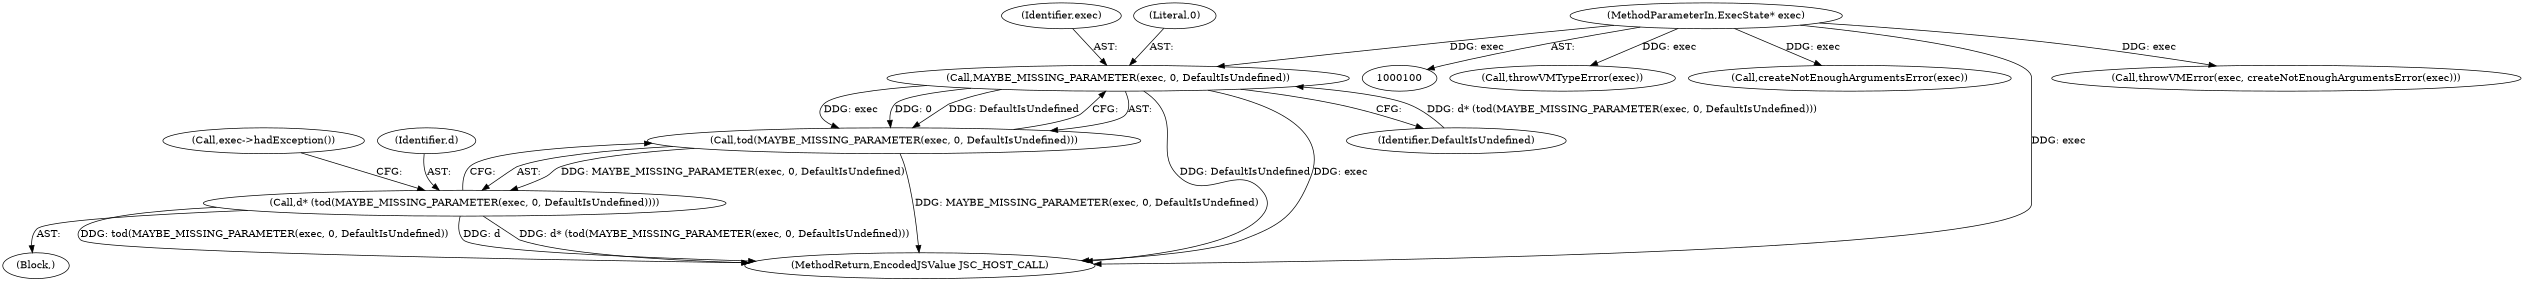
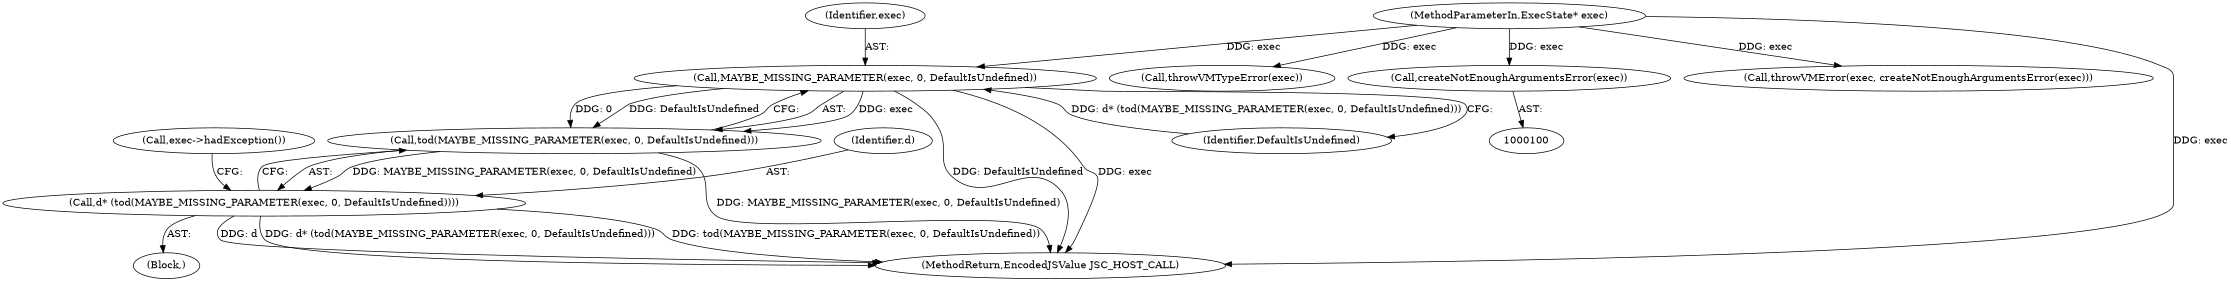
  digraph {
    n1 [label="(Call,MAYBE_MISSING_PARAMETER(exec, 0, DefaultIsUndefined))"]
    n2 [label="(Call,tod(MAYBE_MISSING_PARAMETER(exec, 0, DefaultIsUndefined)))"]
    n3 [label="(MethodReturn,EncodedJSValue JSC_HOST_CALL)"]
    n4 [label="(Identifier,DefaultIsUndefined)"]
    n5 [label="(Call,d* (tod(MAYBE_MISSING_PARAMETER(exec, 0, DefaultIsUndefined))))"]
    n6 [label="(MethodParameterIn,ExecState* exec)"]
    n7 [label="(Call,throwVMTypeError(exec))"]
    n8 [label="(Call,createNotEnoughArgumentsError(exec))"]
    n9 [label="(Call,throwVMError(exec, createNotEnoughArgumentsError(exec)))"]
    1000100
    n11 [label="(Block,)"]
    n12 [label="(Identifier,d)"]
    n13 [label="(Call,exec->hadException())"]
-   n14 [label="(Literal,0)"]
    n15 [label="(Identifier,exec)"]
    n1 -> n2 [label="AST: "]
    n1 -> n2 [label="DDG: exec"]
    n1 -> n2 [label="DDG: 0"]
    n1 -> n2 [label="DDG: DefaultIsUndefined"]
    n1 -> n3 [label="DDG: DefaultIsUndefined"]
    n1 -> n3 [label="DDG: exec"]
    n1 -> n4 [label="CFG: "]
    n2 -> n1 [label="CFG: "]
    n2 -> n3 [label="DDG: MAYBE_MISSING_PARAMETER(exec, 0, DefaultIsUndefined)"]
    n2 -> n5 [label="AST: "]
    n2 -> n5 [label="DDG: MAYBE_MISSING_PARAMETER(exec, 0, DefaultIsUndefined)"]
    n4 -> n1 [label="DDG: d* (tod(MAYBE_MISSING_PARAMETER(exec, 0, DefaultIsUndefined)))"]
    n5 -> n2 [label="CFG: "]
    n5 -> n3 [label="DDG: d* (tod(MAYBE_MISSING_PARAMETER(exec, 0, DefaultIsUndefined)))"]
    n5 -> n3 [label="DDG: tod(MAYBE_MISSING_PARAMETER(exec, 0, DefaultIsUndefined))"]
    n5 -> n3 [label="DDG: d"]
    n5 -> n11 [label="AST: "]
    n6 -> n1 [label="DDG: exec"]
    n6 -> n3 [label="DDG: exec"]
    n6 -> n7 [label="DDG: exec"]
    n6 -> n8 [label="DDG: exec"]
    n6 -> n9 [label="DDG: exec"]
-   n6 -> 1000100 [label="AST: "]
+   n8 -> 1000100 [label="AST: "]
    n12 -> n5 [label="AST: "]
    n13 -> n5 [label="CFG: "]
-   n14 -> n1 [label="AST: "]
    n15 -> n1 [label="AST: "]
  }
